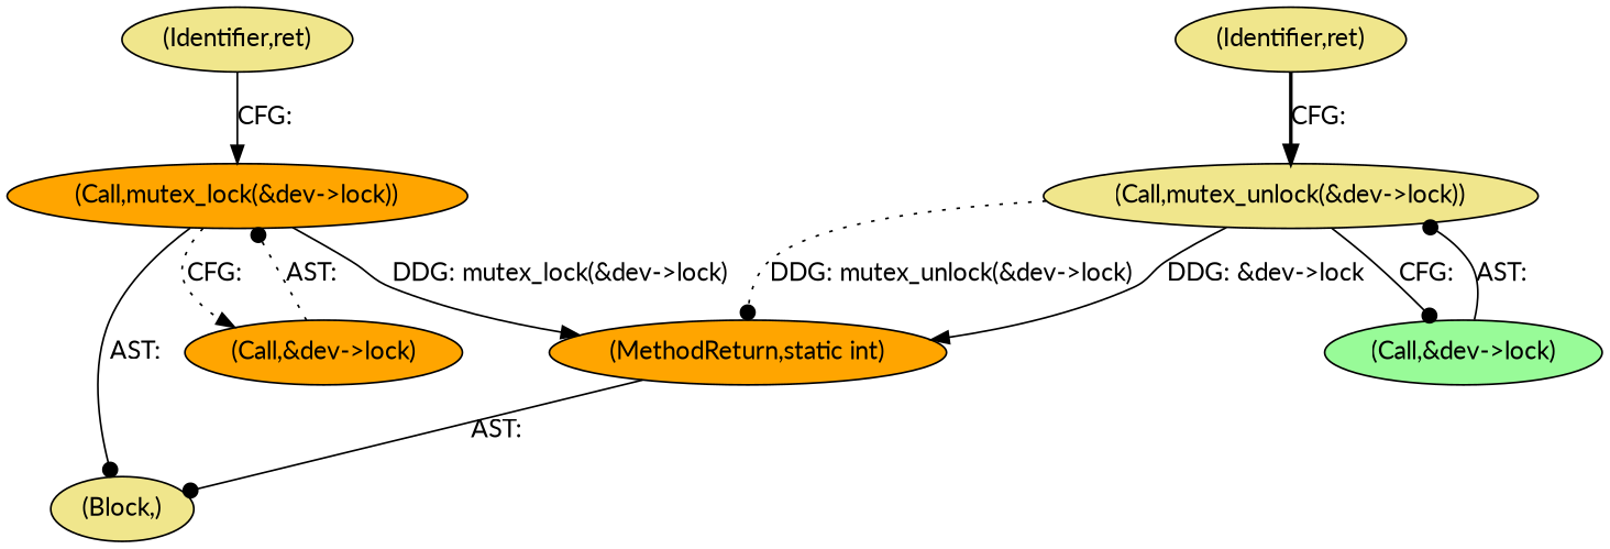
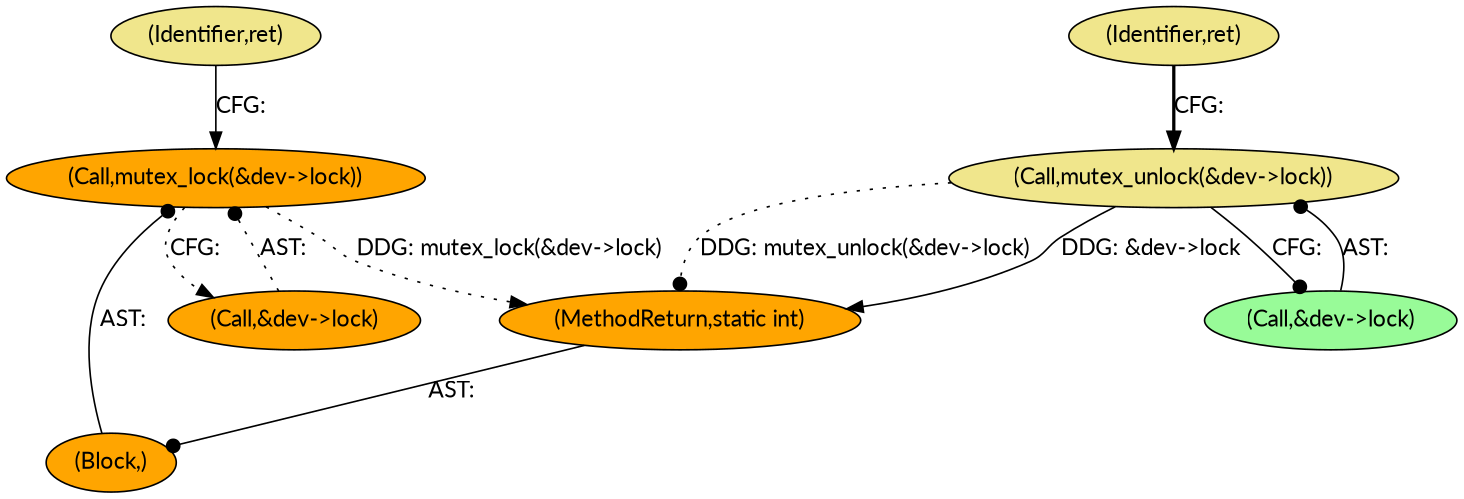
  digraph {
    fontname=Lato
    node [fillcolor=orange fontname=Lato style=filled]
    edge [arrowhead=dot fontname=Lato style=solid]
    n1 [label="(Call,mutex_lock(&dev->lock))"]
    n2 [label="(MethodReturn,static int)"]
-   n3 [fillcolor=khaki label="(Block,)"]
+   n3 [label="(Block,)"]
    n4 [label="(Call,&dev->lock)"]
    n5 [fillcolor=khaki label="(Call,mutex_unlock(&dev->lock))"]
    n6 [fillcolor=palegreen label="(Call,&dev->lock)"]
    n7 [fillcolor=khaki label="(Identifier,ret)"]
    n8 [fillcolor=khaki label="(Identifier,ret)"]
-   n1 -> n2 [arrowhead=normal label="DDG: mutex_lock(&dev->lock)"]
-   n1 -> n3 [label="AST: "]
+   n1 -> n2 [arrowhead=normal label="DDG: mutex_lock(&dev->lock)" style=dotted]
+   n3 -> n1 [label="AST: "]
    n1 -> n4 [arrowhead=normal label="CFG: " style=dotted]
    n2 -> n3 [label="AST: "]
    n4 -> n1 [label="AST: " style=dotted]
    n5 -> n2 [label="DDG: mutex_unlock(&dev->lock)" style=dotted]
    n5 -> n2 [arrowhead=normal label="DDG: &dev->lock"]
    n5 -> n6 [label="CFG: "]
    n6 -> n5 [label="AST: "]
    n7 -> n1 [arrowhead=normal label="CFG: "]
    n8 -> n5 [arrowhead=normal label="CFG: " style=bold]
  }
